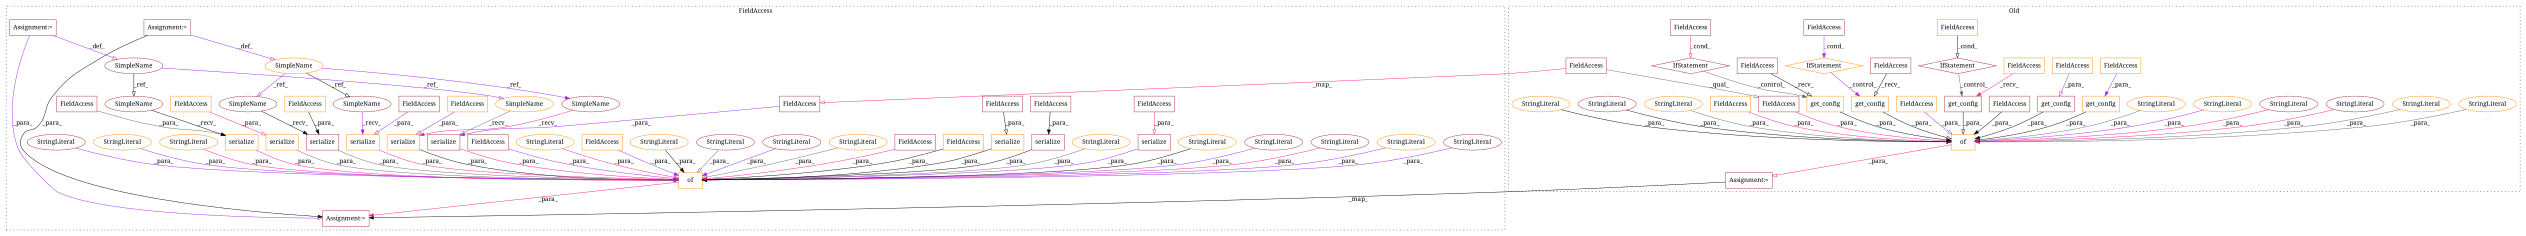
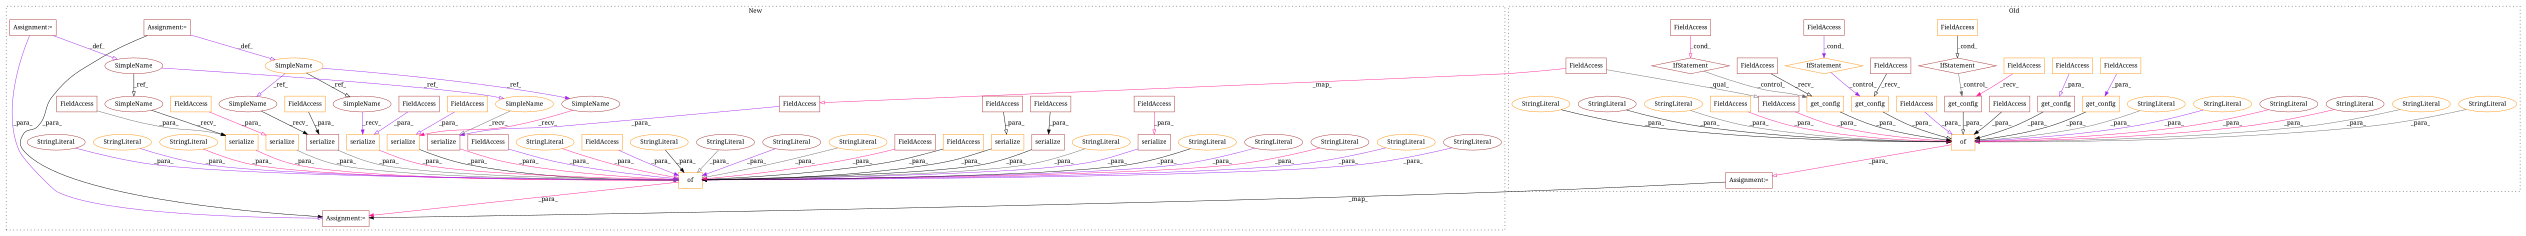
  digraph {
    fontname="Noto Serif"
    node [a=22 l=12 s=30246 shape=box color=brown fontname="Noto Serif"]
    edge [color=black arrowhead=onormal fontname="Noto Serif"]
    n1 [a=32 label=get_config s=30456]
    n2 [a=32 l="3,1" label=of s="30039,30608" color=darkorange]
    n3 [l=14 label=FieldAccess s=30594 color=darkorange]
    n4 [a=45 l=15 label=StringLiteral s=30477 shape=ellipse color=darkorange]
    n5 [a=45 l=11 label=StringLiteral s=30555 shape=ellipse]
    n6 [a=45 l=11 label=StringLiteral s=30582 shape=ellipse color=darkorange]
    n7 [a=45 l=15 label=StringLiteral s=30321 shape=ellipse color=darkorange]
    n8 [a=45 label=StringLiteral s=30233 shape=ellipse color=darkorange]
    n9 [a=45 l=18 label=StringLiteral s=30167 shape=ellipse]
    n10 [a=45 label=StringLiteral s=30113 shape=ellipse]
    n11 [a=45 label=StringLiteral s=30042 shape=ellipse color=darkorange]
    n12 [a=45 l=15 label=StringLiteral s=30399 shape=ellipse color=darkorange]
    n13 [a=7 l=1 label="Assignment:=" s=30034]
    n14 [a=32 l="11,1" label=get_config s="30199,30231" color=darkorange]
    n15 [l=21 label=FieldAccess s=30210 color=darkorange]
    n16 [a=32 l="11,1" label=get_config s="30091,30111"]
    n17 [l=9 label=FieldAccess s=30102 color=darkorange]
    n18 [l=15 label=FieldAccess s=30055]
    n19 [l=24 label=FieldAccess]
    n20 [l=18 label=FieldAccess s=30416 color=darkorange]
    n21 [l=18 label=FieldAccess s=30437 color=darkorange]
    n22 [l=30 label=FieldAccess s=30290 color=darkorange]
    n23 [a=25 l=3 label=IfStatement s=30434 shape=diamond]
    n24 [l=15 label=FieldAccess]
    n25 [a=32 label=get_config s=30378 color=darkorange]
    n26 [l=18 label=FieldAccess s=30338]
    n27 [l=18 label=FieldAccess s=30359]
    n28 [a=25 l=3 label=IfStatement s=30356 shape=diamond color=darkorange]
    n29 [a=32 label=get_config s=30534 color=darkorange]
    n30 [l=18 label=FieldAccess s=30494]
    n31 [l=18 label=FieldAccess s=30515]
    n32 [a=25 l=3 label=IfStatement s=30512 shape=diamond]
    n33 [a=32 l="3,1" label=of s="32957,33837" color=darkorange]
    n34 [a=45 l=23 label=StringLiteral s=33197 shape=ellipse color=darkorange]
    n35 [a=45 l=23 label=StringLiteral s=33442 shape=ellipse]
    n36 [a=45 l=20 label=StringLiteral s=33378 shape=ellipse]
    n37 [a=45 label=StringLiteral s=32979 shape=ellipse color=darkorange]
    n38 [label=FieldAccess s=33782 color=darkorange]
    n39 [a=45 l=7 label=StringLiteral s=32960 shape=ellipse color=darkorange]
    n40 [a=32 l="10,1" label=serialize s="33412,33440" color=darkorange]
    n41 [l=18 label=FieldAccess s=33422 color=darkorange]
    n42 [a=32 l="10,1" label=serialize s="33004,33029"]
    n43 [a=42 label=SimpleName s=32836 shape=ellipse color=darkorange]
    n44 [a=32 l="10,1" label=serialize s="33544,33570"]
    n45 [l=13 label=FieldAccess s=33114]
    n46 [a=32 l="10,1" label=serialize s="33479,33510" color=darkorange]
    n47 [l=21 label=FieldAccess s=33489]
    n48 [a=32 l="10,1" label=serialize s="33162,33195"]
    n49 [l=23 label=FieldAccess s=33172]
    n50 [a=32 l="10,1" label=serialize s="33066,33101" color=darkorange]
    n51 [a=42 l=11 label=SimpleName s=32880 shape=ellipse]
    n52 [l=25 label=FieldAccess s=33076]
    n53 [l=16 label=FieldAccess s=33554 color=darkorange]
    n54 [a=7 label="Assignment:=" s=32836]
    n55 [a=7 l=11 label="Assignment:=" s=32880]
    n56 [a=45 l=22 label=StringLiteral s=33638 shape=ellipse color=darkorange]
    n57 [a=45 l=17 label=StringLiteral s=33710 shape=ellipse color=darkorange]
    n58 [a=45 l=19 label=StringLiteral s=33572 shape=ellipse]
    n59 [a=45 l=18 label=StringLiteral s=33337 shape=ellipse]
    n60 [a=45 l=10 label=StringLiteral s=33103 shape=ellipse color=darkorange]
    n61 [a=45 l=18 label=StringLiteral s=33512 shape=ellipse]
    n62 [a=45 l=20 label=StringLiteral s=33128 shape=ellipse]
    n63 [a=45 l=9 label=StringLiteral s=33772 shape=ellipse color=darkorange]
    n64 [a=45 l=22 label=StringLiteral s=33031 shape=ellipse color=darkorange]
    n65 [a=7 l=1 label="Assignment:=" s=32952]
    n66 [a=32 l="10,1" label=serialize s="33740,33770" color=darkorange]
    n67 [l=20 label=FieldAccess s=33750]
    n68 [a=32 l="10,1" label=serialize s="33673,33708"]
    n69 [l=25 label=FieldAccess s=33683]
    n70 [a=32 l="10,1" label=serialize s="33304,33335" color=darkorange]
    n71 [l=10 label=FieldAccess s=32968 color=darkorange]
    n72 [l=21 label=FieldAccess s=33314 color=darkorange]
    n73 [l=21 label=FieldAccess s=33356]
    n74 [l=15 label=FieldAccess s=33014]
    n75 [a=42 l=11 label=SimpleName s=32992 shape=ellipse color=darkorange]
    n76 [a=42 l=11 label=SimpleName s=33054 shape=ellipse]
    n77 [a=42 label=SimpleName s=33531 shape=ellipse]
    n78 [a=42 label=SimpleName s=33466 shape=ellipse]
    n79 [a=42 label=SimpleName s=33399 shape=ellipse]
    subgraph cluster_1 {
      label=Old
      style=dotted
      n1
      n2
      n3
      n4
      n5
      n6
      n7
      n8
      n9
      n10
      n11
      n12
      n13
      n14
      n15
      n16
      n17
      n18
      n19
      n20
      n21
      n22
      n23
      n24
      n25
      n26
      n27
      n28
      n29
      n30
      n31
      n32
    }
    subgraph cluster_2 {
-     label=FieldAccess
+     label=New
      style=dotted
      n33
      n34
      n35
      n36
      n37
      n38
      n39
      n40
      n41
      n42
      n43
      n44
      n45
      n46
      n47
      n48
      n49
      n50
      n51
      n52
      n53
      n54
      n55
      n56
      n57
      n58
      n59
      n60
      n61
      n62
      n63
      n64
      n65
      n66
      n67
      n68
      n69
      n70
      n71
      n72
      n73
      n74
      n75
      n76
      n77
      n78
      n79
    }
    n1 -> n2 [label=_para_]
    n2 -> n13 [label=_para_ color=deeppink]
    n3 -> n2 [label=_para_ color=deeppink arrowhead=normal]
    n4 -> n2 [label=_para_ color=gray40]
    n5 -> n2 [label=_para_ arrowhead=normal]
    n6 -> n2 [label=_para_]
    n7 -> n2 [label=_para_ color=gray40 arrowhead=normal]
    n8 -> n2 [label=_para_ color=gray40 arrowhead=normal]
    n9 -> n2 [label=_para_ color=deeppink arrowhead=normal]
    n10 -> n2 [label=_para_ color=deeppink arrowhead=normal]
    n11 -> n2 [label=_para_ color=purple]
    n12 -> n2 [label=_para_ color=gray40]
    n13 -> n65 [label=_map_ arrowhead=normal]
    n14 -> n2 [label=_para_]
    n15 -> n14 [label=_para_ color=purple arrowhead=normal]
    n16 -> n2 [label=_para_ arrowhead=normal]
    n17 -> n16 [label=_para_ color=purple]
    n18 -> n2 [label=_para_ arrowhead=normal]
    n19 -> n2 [label=_para_ color=deeppink arrowhead=normal]
    n20 -> n23 [label=_cond_]
    n21 -> n1 [label=_recv_ color=deeppink arrowhead=normal]
    n22 -> n2 [label=_para_ color=purple]
    n23 -> n1 [label=_control_ color=gray40 arrowhead=normal]
    n24 -> n19 [label=_qual_ color=gray40]
    n24 -> n74 [label=_map_ color=deeppink]
    n25 -> n2 [label=_para_]
    n26 -> n28 [label=_cond_ color=purple arrowhead=normal]
    n27 -> n25 [label=_recv_]
    n28 -> n25 [label=_control_ color=purple arrowhead=normal]
    n29 -> n2 [label=_para_ arrowhead=normal]
    n30 -> n32 [label=_cond_ color=deeppink]
    n31 -> n29 [label=_recv_]
    n32 -> n29 [label=_control_ color=gray40 arrowhead=normal]
    n33 -> n65 [label=_para_ color=deeppink arrowhead=normal]
    n34 -> n33 [label=_para_ color=gray40]
    n35 -> n33 [label=_para_ color=purple arrowhead=normal]
    n36 -> n33 [label=_para_ color=gray40]
    n37 -> n33 [label=_para_ arrowhead=normal]
    n38 -> n33 [label=_para_ color=purple arrowhead=normal]
    n39 -> n33 [label=_para_ color=deeppink]
    n40 -> n33 [label=_para_ arrowhead=normal]
    n41 -> n40 [label=_para_ color=purple]
    n42 -> n33 [label=_para_ color=deeppink]
    n43 -> n77 [label=_ref_ color=purple]
    n43 -> n78 [label=_ref_]
    n43 -> n79 [label=_ref_ color=purple arrowhead=normal]
    n44 -> n33 [label=_para_ color=gray40 arrowhead=normal]
    n45 -> n33 [label=_para_ color=purple arrowhead=normal]
    n46 -> n33 [label=_para_ color=deeppink]
    n47 -> n46 [label=_para_ color=purple]
    n48 -> n33 [label=_para_ color=purple arrowhead=normal]
    n49 -> n48 [label=_para_ color=deeppink]
    n50 -> n33 [label=_para_ color=deeppink]
    n51 -> n75 [label=_ref_ color=purple]
    n51 -> n76 [label=_ref_]
    n52 -> n50 [label=_para_ color=gray40 arrowhead=normal]
    n53 -> n44 [label=_para_ arrowhead=normal]
    n54 -> n43 [label=_def_ color=purple]
    n54 -> n65 [label=_para_ arrowhead=normal]
    n55 -> n51 [label=_def_ color=purple]
    n55 -> n65 [label=_para_ color=purple]
    n56 -> n33 [label=_para_ color=deeppink]
    n57 -> n33 [label=_para_ color=purple arrowhead=normal]
    n58 -> n33 [label=_para_ color=purple]
    n59 -> n33 [label=_para_ color=purple]
    n60 -> n33 [label=_para_ color=purple arrowhead=normal]
    n61 -> n33 [label=_para_ color=deeppink]
    n62 -> n33 [label=_para_ color=purple arrowhead=normal]
    n63 -> n33 [label=_para_]
    n64 -> n33 [label=_para_ color=gray40]
    n66 -> n33 [label=_para_ arrowhead=normal]
    n67 -> n66 [label=_para_]
    n68 -> n33 [label=_para_]
    n69 -> n68 [label=_para_ arrowhead=normal]
    n70 -> n33 [label=_para_ color=gray40]
    n71 -> n33 [label=_para_ arrowhead=normal]
    n72 -> n70 [label=_para_ color=deeppink]
    n73 -> n33 [label=_para_ color=deeppink arrowhead=normal]
    n74 -> n42 [label=_para_ color=purple arrowhead=normal]
    n75 -> n42 [label=_recv_ color=gray40]
    n76 -> n50 [label=_recv_ arrowhead=normal]
    n77 -> n44 [label=_recv_ arrowhead=normal]
    n78 -> n46 [label=_recv_ color=purple arrowhead=normal]
    n79 -> n40 [label=_recv_ color=deeppink arrowhead=normal]
  }
